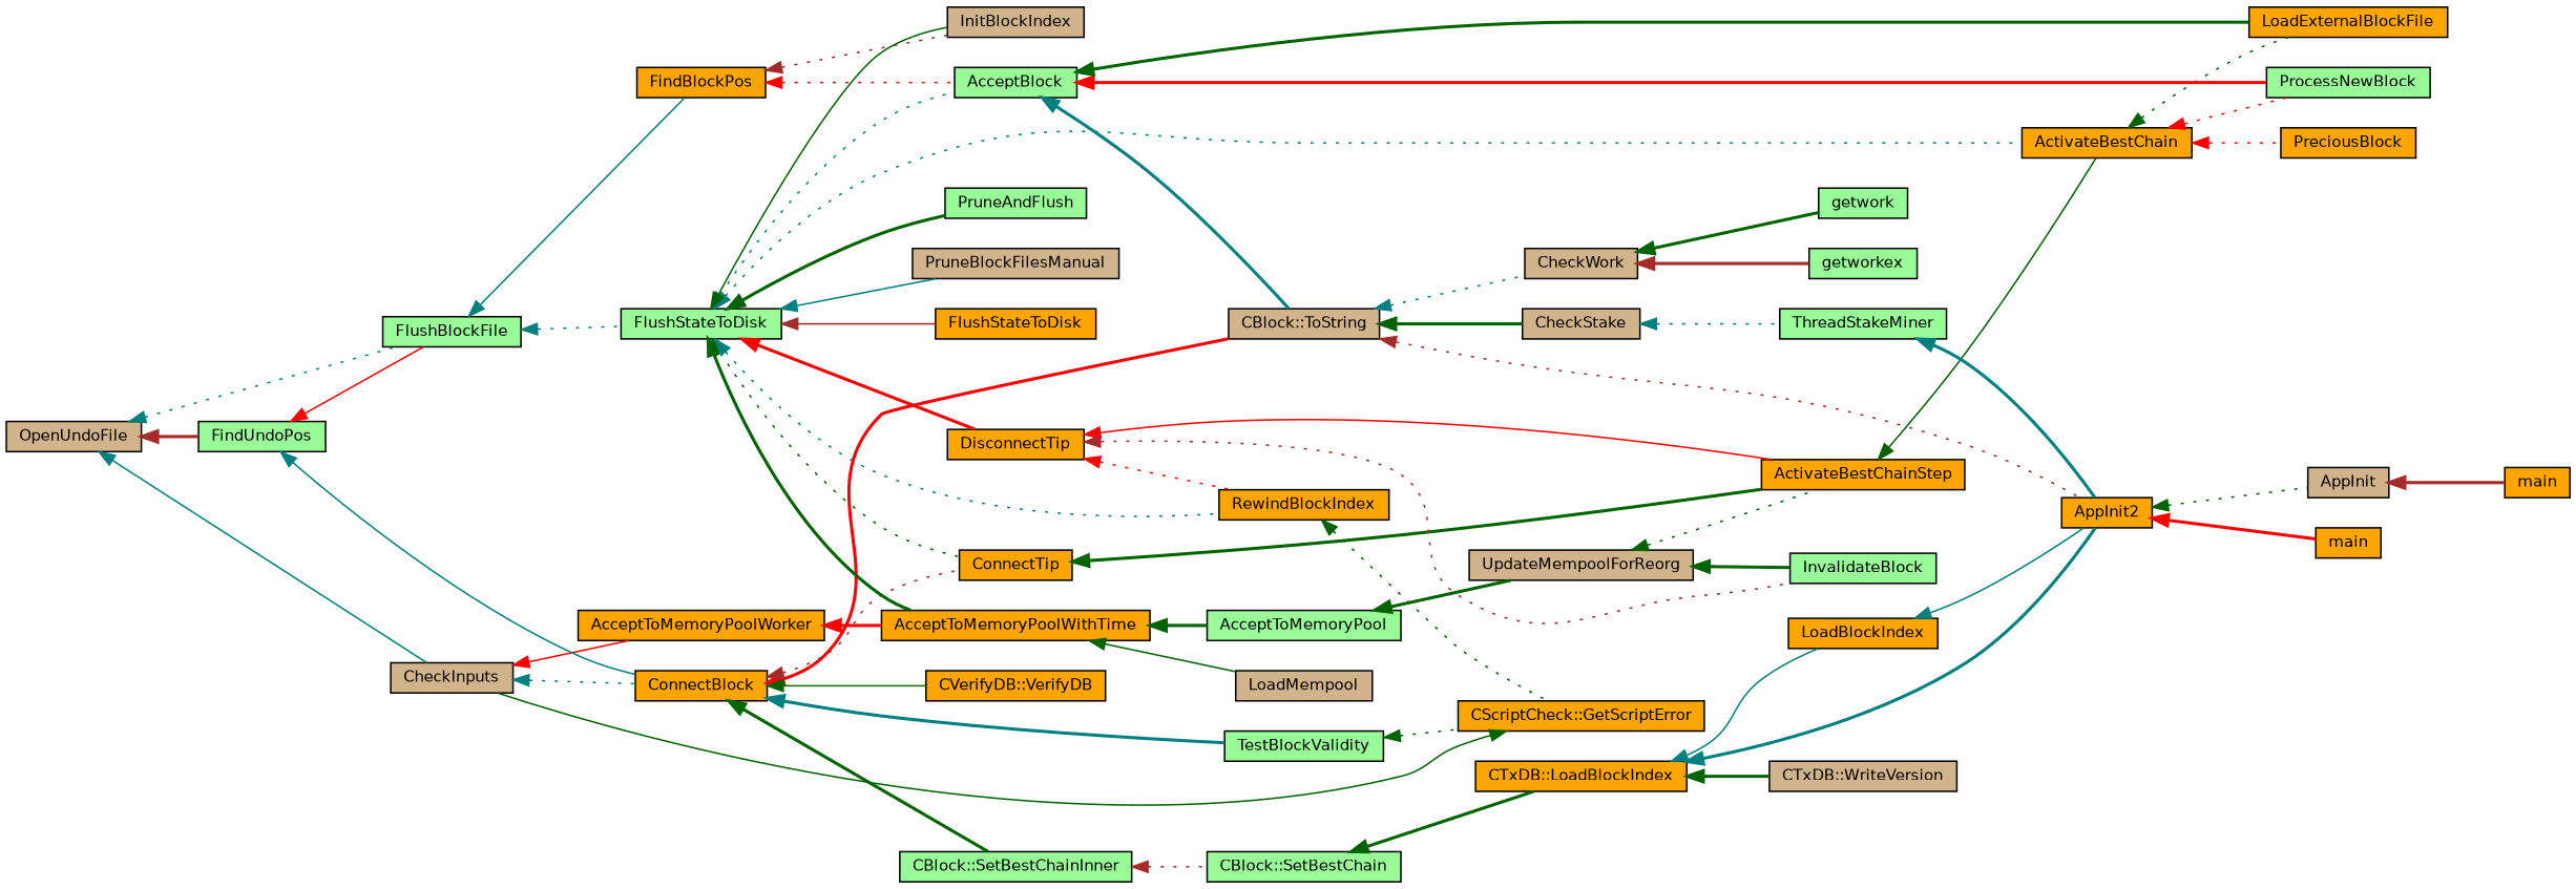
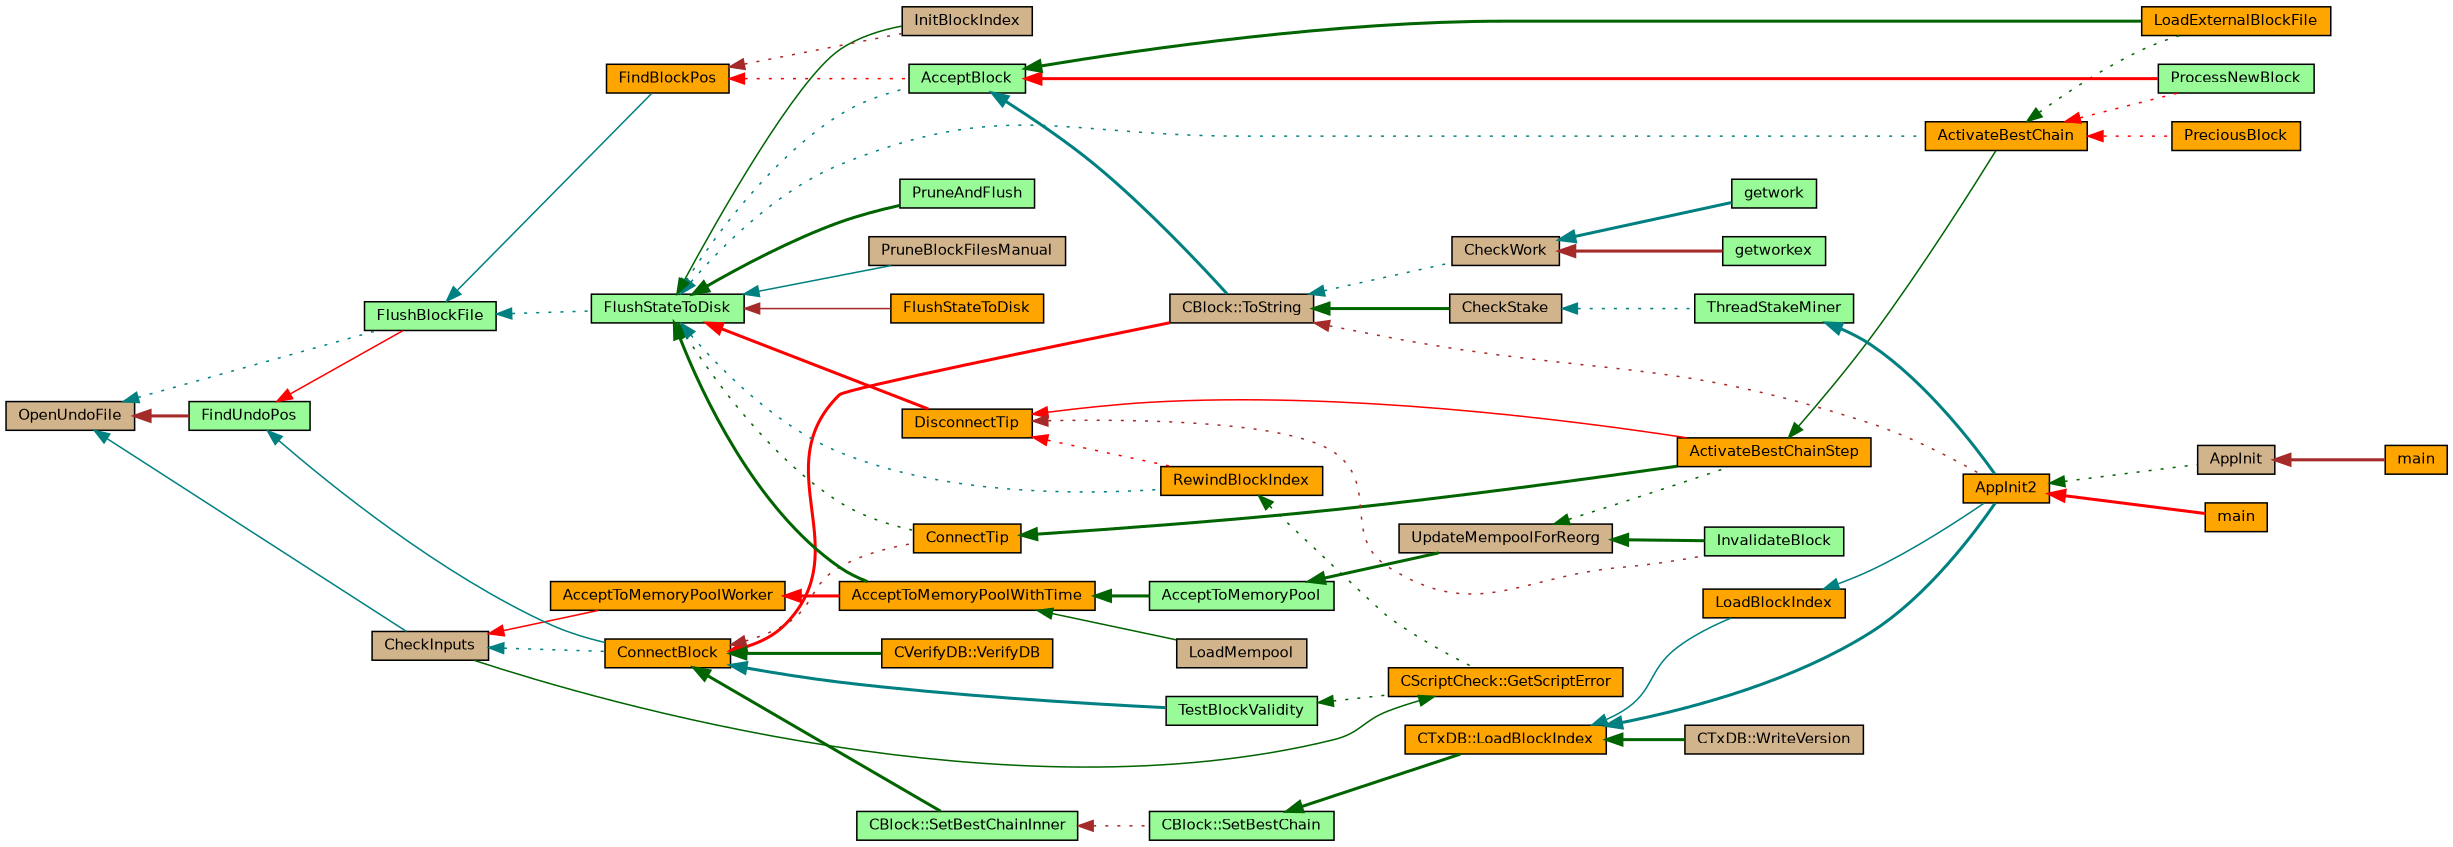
  digraph {
    fontname="DejaVu Sans"
    rankdir=LR
    node [color=black fillcolor=orange fontname="DejaVu Sans" fontsize=10 shape=record style=filled]
    edge [color=darkgreen dir=back fontname="DejaVu Sans" fontsize=10 labelfontname=Helvetica labelfontsize=10 style=bold]
    n1 [fillcolor=tan fontcolor=black height=0.2 label=OpenUndoFile width=0.4]
    n2 [fillcolor=tan height=0.2 label=CheckInputs width=0.4]
    n3 [fillcolor=palegreen height=0.2 label=FlushBlockFile width=0.4]
    n4 [fillcolor=palegreen height=0.2 label=FindUndoPos width=0.4]
    n5 [height=0.2 label=AcceptToMemoryPoolWorker width=0.4]
    n6 [height=0.2 label=ConnectBlock width=0.4]
    n7 [fillcolor=palegreen height=0.2 label=FlushStateToDisk width=0.4]
    n8 [height=0.2 label=FindBlockPos width=0.4]
    n9 [height=0.2 label=AcceptToMemoryPoolWithTime width=0.4]
    n10 [fillcolor=palegreen height=0.2 label="CBlock::SetBestChainInner" width=0.4]
    n11 [fillcolor=tan height=0.2 label="CBlock::ToString" width=0.4]
    n12 [height=0.2 label=ConnectTip width=0.4]
    n13 [fillcolor=palegreen height=0.2 label=TestBlockValidity width=0.4]
    n14 [height=0.2 label="CVerifyDB::VerifyDB" width=0.4]
    n15 [fillcolor=palegreen height=0.2 label=AcceptToMemoryPool width=0.4]
    n16 [fillcolor=tan height=0.2 label=LoadMempool width=0.4]
    n17 [fillcolor=tan height=0.2 label=UpdateMempoolForReorg width=0.4]
    n18 [height=0.2 label=ActivateBestChainStep width=0.4]
    n19 [fillcolor=palegreen height=0.2 label=InvalidateBlock width=0.4]
    n20 [height=0.2 label=ActivateBestChain width=0.4]
    n21 [height=0.2 label=PreciousBlock width=0.4]
    n22 [fillcolor=palegreen height=0.2 label=ProcessNewBlock width=0.4]
    n23 [height=0.2 label=LoadExternalBlockFile width=0.4]
    n24 [fillcolor=palegreen height=0.2 label="CBlock::SetBestChain" width=0.4]
    n25 [height=0.2 label=AppInit2 width=0.4]
    n26 [fillcolor=tan height=0.2 label=CheckWork width=0.4]
    n27 [fillcolor=tan height=0.2 label=CheckStake width=0.4]
    n28 [height=0.2 label="CScriptCheck::GetScriptError" width=0.4]
    n29 [height=0.2 label="CTxDB::LoadBlockIndex" width=0.4]
    n30 [height=0.2 label=LoadBlockIndex width=0.4]
    n31 [fillcolor=tan height=0.2 label="CTxDB::WriteVersion" width=0.4]
    n32 [fillcolor=tan height=0.2 label=AppInit width=0.4]
    n33 [height=0.2 label=main width=0.4]
    n34 [height=0.2 label=main width=0.4]
    n35 [fillcolor=palegreen height=0.2 label=getworkex width=0.4]
    n36 [fillcolor=palegreen height=0.2 label=getwork width=0.4]
    n37 [fillcolor=palegreen height=0.2 label=ThreadStakeMiner width=0.4]
    n38 [height=0.2 label=FlushStateToDisk width=0.4]
    n39 [fillcolor=palegreen height=0.2 label=PruneAndFlush width=0.4]
    n40 [height=0.2 label=DisconnectTip width=0.4]
    n41 [height=0.2 label=RewindBlockIndex width=0.4]
    n42 [fillcolor=palegreen height=0.2 label=AcceptBlock width=0.4]
    n43 [fillcolor=tan height=0.2 label=PruneBlockFilesManual width=0.4]
    n44 [fillcolor=tan height=0.2 label=InitBlockIndex width=0.4]
    n1 -> n2 [color=teal style=solid]
    n1 -> n3 [color=teal style=dotted]
    n1 -> n4 [color=brown]
    n2 -> n5 [color=red style=solid]
    n2 -> n6 [color=teal style=dotted]
    n3 -> n7 [color=teal style=dotted]
    n3 -> n8 [color=teal style=solid]
    n4 -> n3 [color=red style=solid]
    n4 -> n6 [color=teal style=solid]
    n5 -> n9 [color=red]
    n6 -> n10
    n6 -> n11 [color=red]
    n6 -> n12 [color=brown style=dotted]
    n6 -> n13 [color=teal]
-   n6 -> n14 [style=solid]
+   n6 -> n14
    n7 -> n9
    n7 -> n12 [style=dotted]
    n7 -> n20 [color=teal style=dotted]
    n7 -> n38 [color=brown style=solid]
    n7 -> n39
    n7 -> n40 [color=red]
    n7 -> n41 [color=teal style=dotted]
    n7 -> n42 [color=teal style=dotted]
    n7 -> n43 [color=teal style=solid]
    n7 -> n44 [style=solid]
    n8 -> n42 [color=red style=dotted]
    n8 -> n44 [color=brown style=dotted]
    n9 -> n15
    n9 -> n16 [style=solid]
    n10 -> n24 [color=brown style=dotted]
    n11 -> n25 [color=brown style=dotted]
    n11 -> n26 [color=teal style=dotted]
    n11 -> n27
    n12 -> n18
    n13 -> n28 [style=dotted]
    n15 -> n17
    n17 -> n18 [style=dotted]
    n17 -> n19
    n18 -> n20 [style=solid]
    n20 -> n21 [color=red style=dotted]
    n20 -> n22 [color=red style=dotted]
    n20 -> n23 [style=dotted]
    n24 -> n29
    n25 -> n32 [style=dotted]
    n25 -> n33 [color=red]
    n26 -> n35 [color=brown]
-   n26 -> n36
+   n26 -> n36 [color=teal]
    n27 -> n37 [color=teal style=dotted]
    n28 -> n2 [style=solid]
    n29 -> n25 [color=teal]
    n29 -> n30 [color=teal style=solid]
    n29 -> n31
    n30 -> n25 [color=teal style=solid]
    n32 -> n34 [color=brown]
    n37 -> n25 [color=teal]
    n40 -> n18 [color=red style=solid]
    n40 -> n19 [color=brown style=dotted]
    n40 -> n41 [color=red style=dotted]
    n41 -> n28 [style=dotted]
    n42 -> n11 [color=teal]
    n42 -> n22 [color=red]
    n42 -> n23
  }
